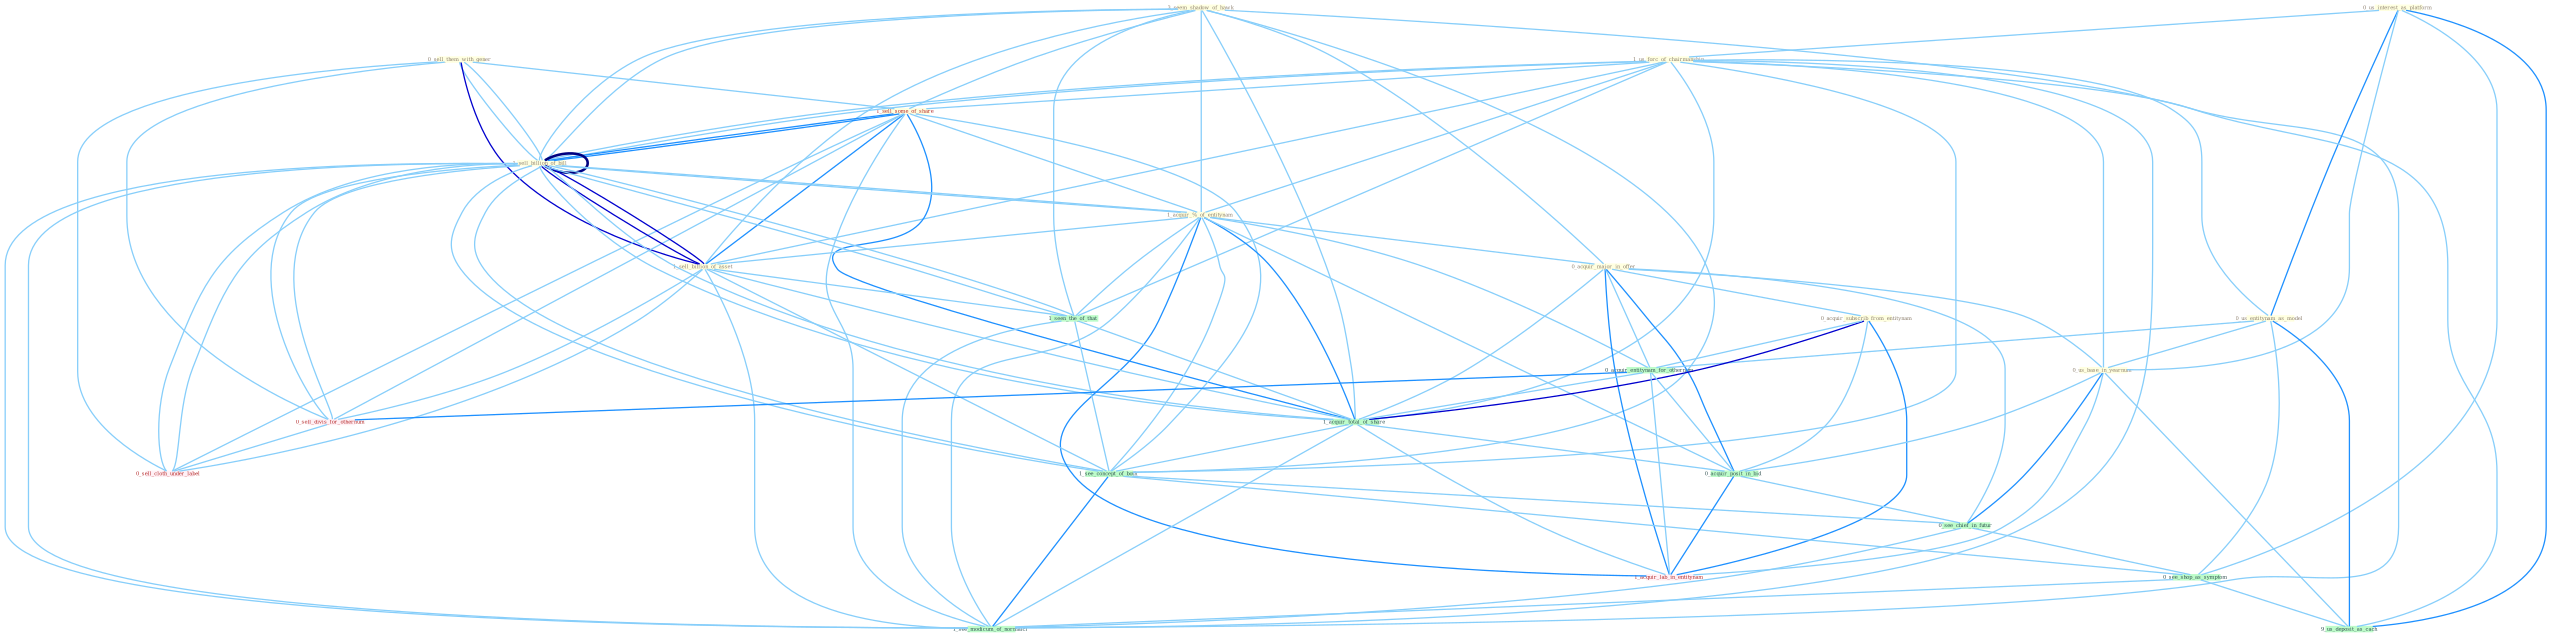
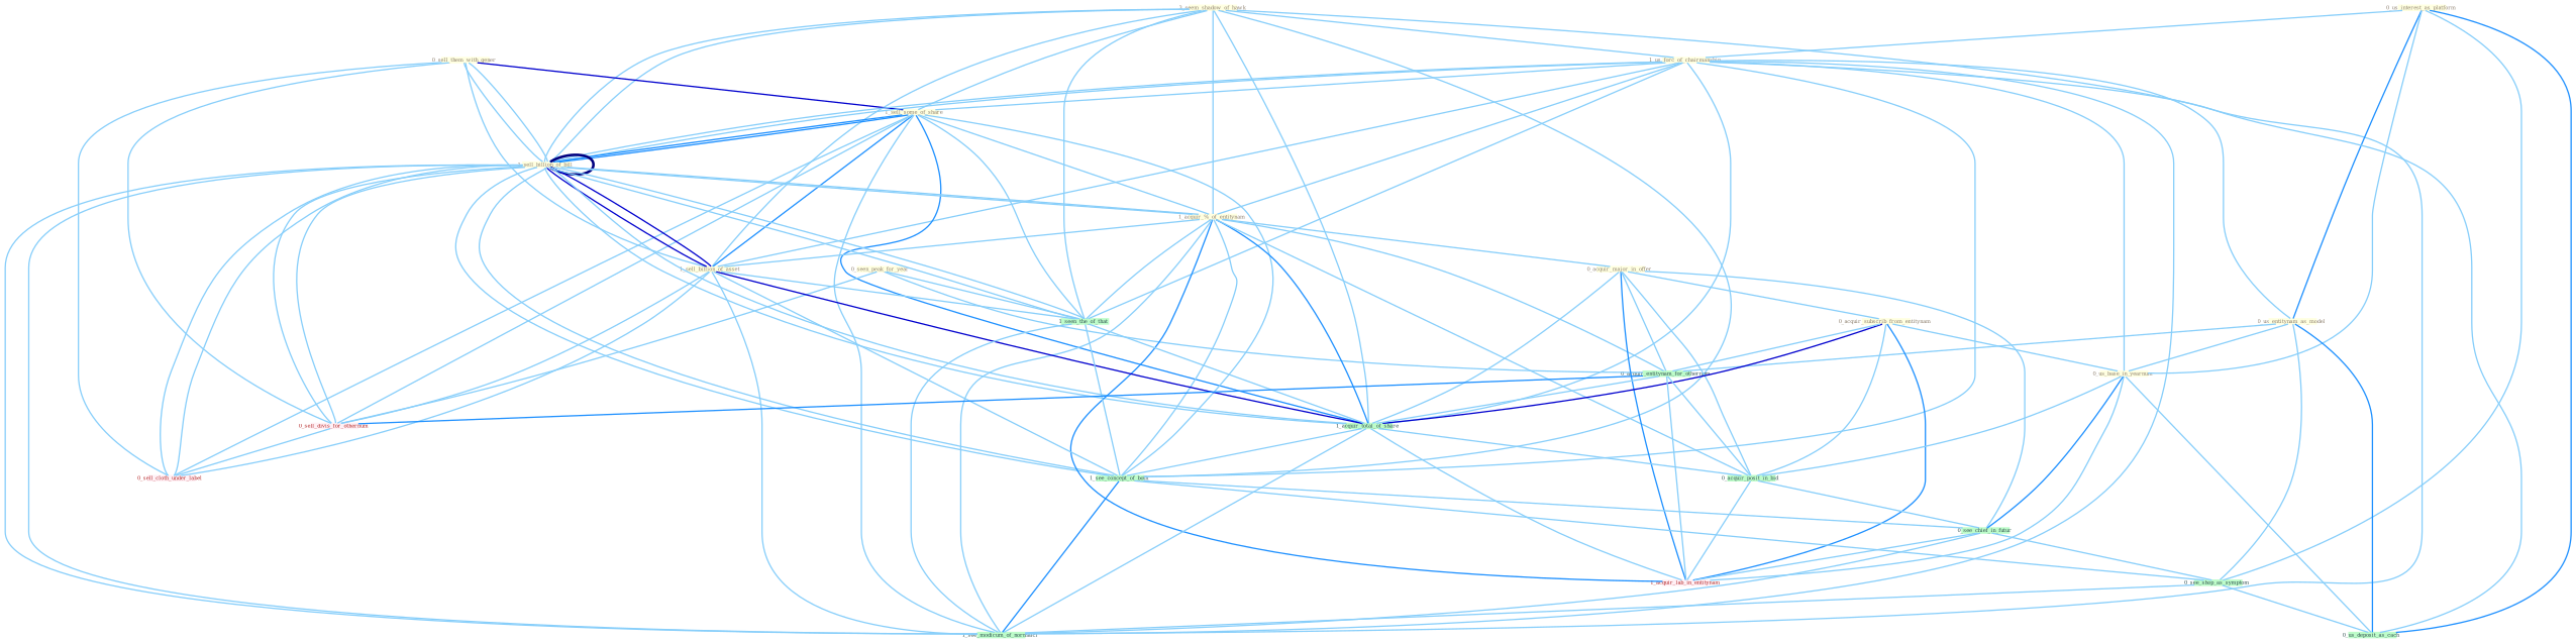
  graph {
    node [color="#ffffe0" fixedsize=true fontcolor="#8b7d6b" fontsize=4 shape=polygon style=filled]
    edge [color="#87cefa" w=1]
    n1 [height=.06 label="3_seem_shadow_of_hawk" width=.5]
    "0_sell_them_with_gener " [height=.06 width=.5]
    "0_us_interest_as_platform " [height=.06 width=.5]
    "1_us_forc_of_chairmanship " [height=.06 width=.5]
-   "1_sell_some_of_share " [fontcolor="#b22222" height=.06 width=.5]
+   "1_sell_some_of_share " [height=.06 width=.5]
+   "0_seen_peak_for_year " [height=.06 width=.5]
    "1_sell_billion_of_bill " [height=.06 width=.5]
    "1_acquir_%_of_entitynam " [height=.06 width=.5]
    "0_acquir_major_in_offer " [height=.06 width=.5]
    "0_us_entitynam_as_model " [height=.06 width=.5]
    "0_acquir_subscrib_from_entitynam " [height=.06 width=.5]
    "0_us_base_in_yearnum " [height=.06 width=.5]
    "1_sell_billion_of_asset " [height=.06 width=.5]
    "0_sell_divis_for_othernum " [color="#fff0f5" fontcolor="#b22222" height=.06 width=.5]
    "0_sell_cloth_under_label " [color="#fff0f5" fontcolor="#b22222" height=.06 width=.5]
    "1_acquir_lab_in_entitynam " [color="#fff0f5" fontcolor="#b22222" height=.06 width=.5]
    "1_seen_the_of_that " [color="#BDFCC9" fontcolor="#2f4f4f" height=.06 width=.5]
    "1_acquir_total_of_share " [color="#BDFCC9" fontcolor="#2f4f4f" height=.06 width=.5]
    "1_see_concept_of_both " [color="#BDFCC9" fontcolor="#2f4f4f" height=.06 width=.5]
    "1_see_modicum_of_normalci " [color="#BDFCC9" fontcolor="#2f4f4f" height=.06 width=.5]
    "0_see_shop_as_symptom " [color="#BDFCC9" fontcolor="#2f4f4f" height=.06 width=.5]
-   "0_us_deposit_as_cach " [color="#BDFCC9" fontcolor="#2f4f4f" height=.06 width=.5 label="9_us_deposit_as_cach"]
+   "0_us_deposit_as_cach " [color="#BDFCC9" fontcolor="#2f4f4f" height=.06 width=.5]
    "0_acquir_entitynam_for_othernum " [color="#BDFCC9" fontcolor="#2f4f4f" height=.06 width=.5]
    "0_acquir_posit_in_bid " [color="#BDFCC9" fontcolor="#2f4f4f" height=.06 width=.5]
    "0_see_chief_in_futur " [color="#BDFCC9" fontcolor="#2f4f4f" height=.06 width=.5]
    subgraph sub_1 {
      n1
      "0_sell_them_with_gener "
      "0_us_interest_as_platform "
      "1_us_forc_of_chairmanship "
      "1_sell_some_of_share "
+     "0_seen_peak_for_year "
      "1_sell_billion_of_bill "
      "1_acquir_%_of_entitynam "
      "0_acquir_major_in_offer "
      "0_us_entitynam_as_model "
      "0_acquir_subscrib_from_entitynam "
      "0_us_base_in_yearnum "
      "1_sell_billion_of_asset "
    }
    subgraph sub_2 {
      "0_sell_divis_for_othernum "
      "0_sell_cloth_under_label "
      "1_acquir_lab_in_entitynam "
    }
-   n1 -- "0_acquir_major_in_offer "
+   n1 -- "1_us_forc_of_chairmanship "
    n1 -- "1_sell_some_of_share "
    n1 -- "1_sell_billion_of_bill "
    n1 -- "1_sell_billion_of_bill "
    n1 -- "1_acquir_%_of_entitynam "
    n1 -- "1_sell_billion_of_asset "
    n1 -- "1_seen_the_of_that "
    n1 -- "1_acquir_total_of_share "
    n1 -- "1_see_concept_of_both "
    n1 -- "1_see_modicum_of_normalci "
-   "0_sell_them_with_gener " -- "1_sell_some_of_share "
+   "0_sell_them_with_gener " -- "1_sell_some_of_share " [color="#0000cd"]
    "0_sell_them_with_gener " -- "1_sell_billion_of_bill "
    "0_sell_them_with_gener " -- "1_sell_billion_of_bill "
-   "0_sell_them_with_gener " -- "1_sell_billion_of_asset " [color="#0000cd"]
+   "0_sell_them_with_gener " -- "1_sell_billion_of_asset "
    "0_sell_them_with_gener " -- "0_sell_divis_for_othernum "
    "0_sell_them_with_gener " -- "0_sell_cloth_under_label "
    "0_us_interest_as_platform " -- "1_us_forc_of_chairmanship "
    "0_us_interest_as_platform " -- "0_us_entitynam_as_model " [color="#1e90ff" w=2]
    "0_us_interest_as_platform " -- "0_us_base_in_yearnum "
    "0_us_interest_as_platform " -- "0_see_shop_as_symptom "
    "0_us_interest_as_platform " -- "0_us_deposit_as_cach " [color="#1e90ff" w=2]
    "1_us_forc_of_chairmanship " -- "1_sell_some_of_share "
    "1_us_forc_of_chairmanship " -- "1_sell_billion_of_bill "
    "1_us_forc_of_chairmanship " -- "1_sell_billion_of_bill "
    "1_us_forc_of_chairmanship " -- "1_acquir_%_of_entitynam "
    "1_us_forc_of_chairmanship " -- "0_us_entitynam_as_model "
    "1_us_forc_of_chairmanship " -- "0_us_base_in_yearnum "
    "1_us_forc_of_chairmanship " -- "1_sell_billion_of_asset "
    "1_us_forc_of_chairmanship " -- "1_seen_the_of_that "
    "1_us_forc_of_chairmanship " -- "1_acquir_total_of_share "
    "1_us_forc_of_chairmanship " -- "1_see_concept_of_both "
    "1_us_forc_of_chairmanship " -- "1_see_modicum_of_normalci "
    "1_us_forc_of_chairmanship " -- "0_us_deposit_as_cach "
    "1_sell_some_of_share " -- "1_sell_billion_of_bill " [color="#1e90ff" w=2]
    "1_sell_some_of_share " -- "1_sell_billion_of_bill " [color="#1e90ff" w=2]
    "1_sell_some_of_share " -- "1_acquir_%_of_entitynam "
    "1_sell_some_of_share " -- "1_sell_billion_of_asset " [color="#1e90ff" w=2]
    "1_sell_some_of_share " -- "0_sell_divis_for_othernum "
    "1_sell_some_of_share " -- "0_sell_cloth_under_label "
+   "1_sell_some_of_share " -- "1_seen_the_of_that "
    "1_sell_some_of_share " -- "1_acquir_total_of_share " [color="#1e90ff" w=2]
    "1_sell_some_of_share " -- "1_see_concept_of_both "
    "1_sell_some_of_share " -- "1_see_modicum_of_normalci "
+   "0_seen_peak_for_year " -- "0_sell_divis_for_othernum "
+   "0_seen_peak_for_year " -- "1_seen_the_of_that "
+   "0_seen_peak_for_year " -- "0_acquir_entitynam_for_othernum "
    "1_sell_billion_of_bill " -- "1_sell_billion_of_bill " [color="#000080" style=bold w=4]
    "1_sell_billion_of_bill " -- "1_acquir_%_of_entitynam "
    "1_sell_billion_of_bill " -- "1_sell_billion_of_asset " [color="#0000cd" w=3]
    "1_sell_billion_of_bill " -- "1_sell_billion_of_asset " [color="#0000cd" w=3]
    "1_sell_billion_of_bill " -- "0_sell_divis_for_othernum "
    "1_sell_billion_of_bill " -- "0_sell_divis_for_othernum "
    "1_sell_billion_of_bill " -- "0_sell_cloth_under_label "
    "1_sell_billion_of_bill " -- "0_sell_cloth_under_label "
    "1_sell_billion_of_bill " -- "1_seen_the_of_that "
    "1_sell_billion_of_bill " -- "1_seen_the_of_that "
    "1_sell_billion_of_bill " -- "1_acquir_total_of_share "
    "1_sell_billion_of_bill " -- "1_acquir_total_of_share "
    "1_sell_billion_of_bill " -- "1_see_concept_of_both "
    "1_sell_billion_of_bill " -- "1_see_concept_of_both "
    "1_sell_billion_of_bill " -- "1_see_modicum_of_normalci "
    "1_sell_billion_of_bill " -- "1_see_modicum_of_normalci "
    "1_acquir_%_of_entitynam " -- "1_sell_billion_of_bill "
    "1_acquir_%_of_entitynam " -- "0_acquir_major_in_offer "
    "1_acquir_%_of_entitynam " -- "1_sell_billion_of_asset "
    "1_acquir_%_of_entitynam " -- "1_acquir_lab_in_entitynam " [color="#1e90ff" w=2]
    "1_acquir_%_of_entitynam " -- "1_seen_the_of_that "
    "1_acquir_%_of_entitynam " -- "1_acquir_total_of_share " [color="#1e90ff" w=2]
    "1_acquir_%_of_entitynam " -- "1_see_concept_of_both "
    "1_acquir_%_of_entitynam " -- "1_see_modicum_of_normalci "
    "1_acquir_%_of_entitynam " -- "0_acquir_entitynam_for_othernum "
    "1_acquir_%_of_entitynam " -- "0_acquir_posit_in_bid "
    "0_acquir_major_in_offer " -- "0_acquir_subscrib_from_entitynam "
-   "0_acquir_major_in_offer " -- "0_us_base_in_yearnum "
+   "0_acquir_subscrib_from_entitynam " -- "0_us_base_in_yearnum "
    "0_acquir_major_in_offer " -- "1_acquir_lab_in_entitynam " [color="#1e90ff" w=2]
    "0_acquir_major_in_offer " -- "1_acquir_total_of_share "
    "0_acquir_major_in_offer " -- "0_acquir_entitynam_for_othernum "
-   "0_acquir_major_in_offer " -- "0_acquir_posit_in_bid " [color="#1e90ff" w=2]
+   "0_acquir_major_in_offer " -- "0_acquir_posit_in_bid " [w=2]
    "0_acquir_major_in_offer " -- "0_see_chief_in_futur "
    "0_us_entitynam_as_model " -- "0_us_base_in_yearnum "
    "0_us_entitynam_as_model " -- "0_see_shop_as_symptom "
    "0_us_entitynam_as_model " -- "0_us_deposit_as_cach " [color="#1e90ff" w=2]
    "0_us_entitynam_as_model " -- "0_acquir_entitynam_for_othernum "
    "0_acquir_subscrib_from_entitynam " -- "1_acquir_lab_in_entitynam " [color="#1e90ff" w=2]
    "0_acquir_subscrib_from_entitynam " -- "1_acquir_total_of_share " [color="#0000cd"]
    "0_acquir_subscrib_from_entitynam " -- "0_acquir_entitynam_for_othernum "
    "0_acquir_subscrib_from_entitynam " -- "0_acquir_posit_in_bid "
    "0_us_base_in_yearnum " -- "1_acquir_lab_in_entitynam "
    "0_us_base_in_yearnum " -- "0_us_deposit_as_cach "
    "0_us_base_in_yearnum " -- "0_acquir_posit_in_bid "
    "0_us_base_in_yearnum " -- "0_see_chief_in_futur " [color="#1e90ff"]
    "1_sell_billion_of_asset " -- "0_sell_divis_for_othernum "
    "1_sell_billion_of_asset " -- "0_sell_cloth_under_label "
    "1_sell_billion_of_asset " -- "1_seen_the_of_that "
-   "1_sell_billion_of_asset " -- "1_acquir_total_of_share "
+   "1_sell_billion_of_asset " -- "1_acquir_total_of_share " [color="#0000cd"]
    "1_sell_billion_of_asset " -- "1_see_concept_of_both "
    "1_sell_billion_of_asset " -- "1_see_modicum_of_normalci "
    "0_sell_divis_for_othernum " -- "0_sell_cloth_under_label "
    "1_seen_the_of_that " -- "1_acquir_total_of_share "
    "1_seen_the_of_that " -- "1_see_concept_of_both "
    "1_seen_the_of_that " -- "1_see_modicum_of_normalci "
    "1_acquir_total_of_share " -- "1_acquir_lab_in_entitynam "
    "1_acquir_total_of_share " -- "1_see_concept_of_both "
    "1_acquir_total_of_share " -- "1_see_modicum_of_normalci "
    "1_acquir_total_of_share " -- "0_acquir_posit_in_bid "
    "1_see_concept_of_both " -- "1_see_modicum_of_normalci " [color="#1e90ff" w=2]
    "1_see_concept_of_both " -- "0_see_shop_as_symptom "
    "1_see_concept_of_both " -- "0_see_chief_in_futur "
    "0_see_shop_as_symptom " -- "1_see_modicum_of_normalci "
    "0_see_shop_as_symptom " -- "0_us_deposit_as_cach "
    "0_acquir_entitynam_for_othernum " -- "0_sell_divis_for_othernum " [color="#1e90ff" w=2]
    "0_acquir_entitynam_for_othernum " -- "1_acquir_lab_in_entitynam "
    "0_acquir_entitynam_for_othernum " -- "1_acquir_total_of_share "
    "0_acquir_entitynam_for_othernum " -- "0_acquir_posit_in_bid "
-   "0_acquir_posit_in_bid " -- "1_acquir_lab_in_entitynam " [color="#1e90ff" w=2]
+   "0_acquir_posit_in_bid " -- "1_acquir_lab_in_entitynam " [w=2]
    "0_acquir_posit_in_bid " -- "0_see_chief_in_futur "
+   "0_see_chief_in_futur " -- "1_acquir_lab_in_entitynam "
    "0_see_chief_in_futur " -- "1_see_modicum_of_normalci "
    "0_see_chief_in_futur " -- "0_see_shop_as_symptom "
  }
